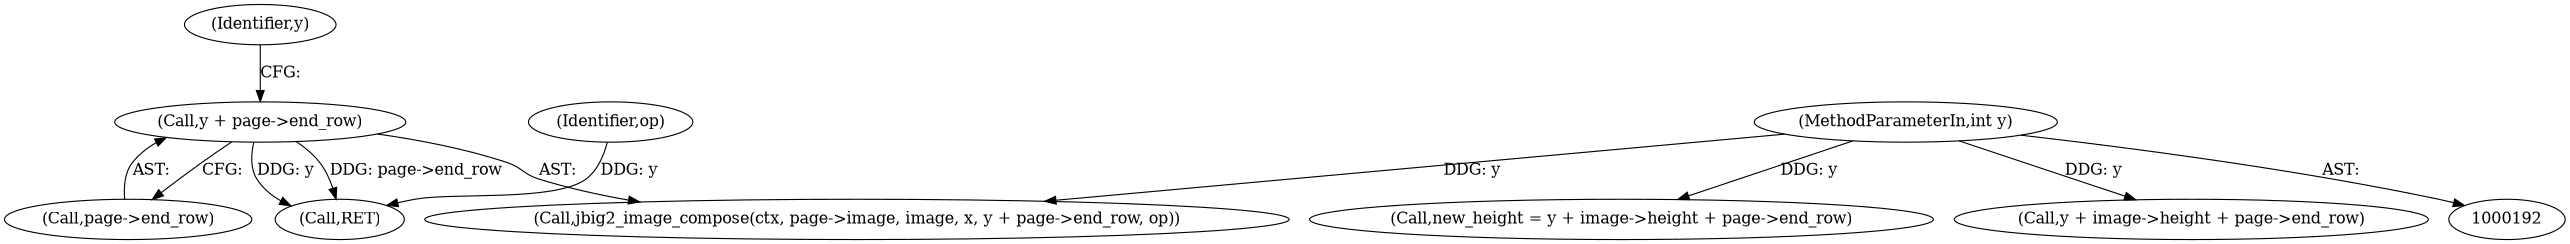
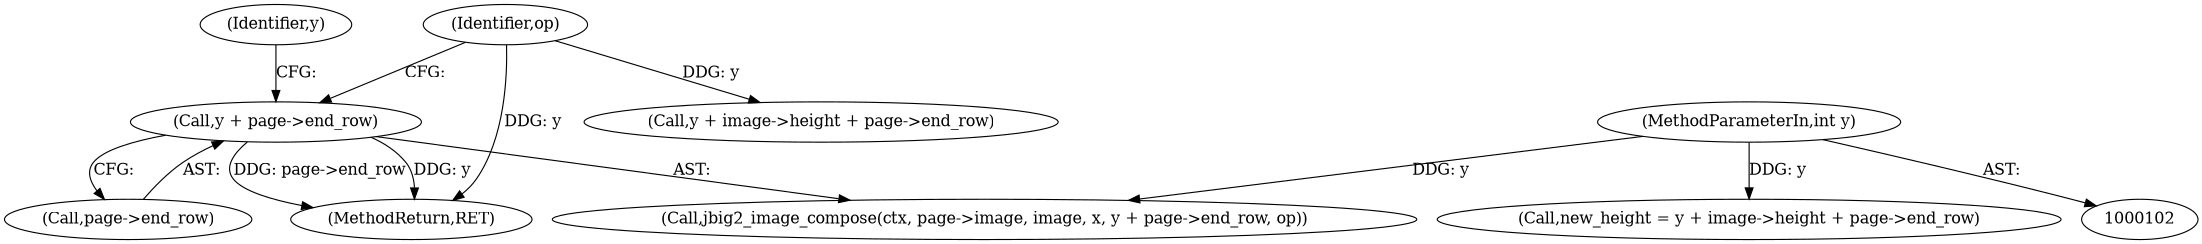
  digraph {
    n1 [label="(Call,y + page->end_row)"]
    n2 [label="(Call,page->end_row)"]
-   n3 [label="(Call,RET)"]
+   n3 [label="(MethodReturn,RET)"]
    n4 [label="(Call,jbig2_image_compose(ctx, page->image, image, x, y + page->end_row, op))"]
    n5 [label="(MethodParameterIn,int y)"]
    n6 [label="(Call,new_height = y + image->height + page->end_row)"]
    n7 [label="(Call,y + image->height + page->end_row)"]
-   1000102 [label=1000192]
+   1000102
    n9 [label="(Identifier,op)"]
    n10 [label="(Identifier,y)"]
    n1 -> n2 [label="CFG: "]
    n1 -> n3 [label="DDG: page->end_row"]
    n1 -> n3 [label="DDG: y"]
    n1 -> n4 [label="AST: "]
    n2 -> n1 [label="AST: "]
    n5 -> n4 [label="DDG: y"]
    n5 -> n6 [label="DDG: y"]
-   n5 -> n7 [label="DDG: y"]
+   n9 -> n7 [label="DDG: y"]
    n5 -> 1000102 [label="AST: "]
+   n9 -> n1 [label="CFG: "]
    n9 -> n3 [label="DDG: y"]
    n10 -> n1 [label="CFG: "]
  }
